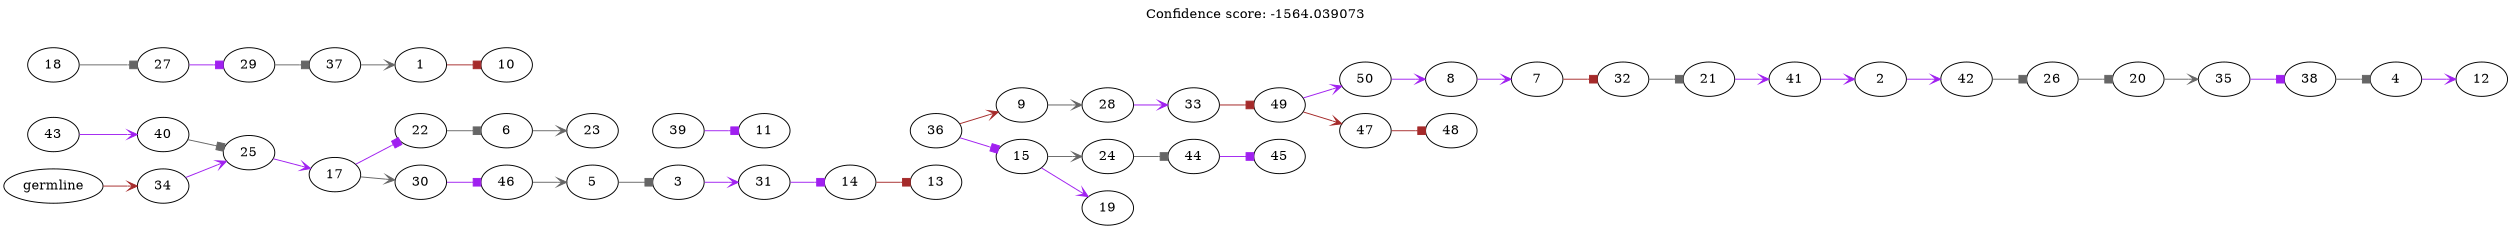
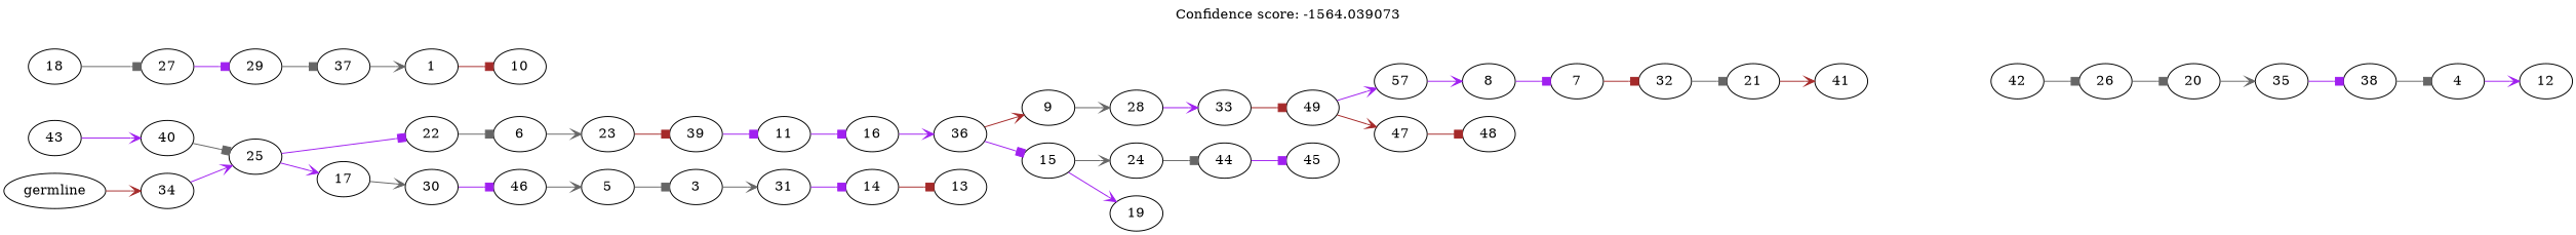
  digraph {
    label="Confidence score: -1564.039073"
    labelloc=t
    rankdir=LR
    edge [arrowhead=box color=purple]
    n1 [label=14]
    n2 [label=13]
    n3 [label=31]
    n4 [label=3]
    n5 [label=5]
    n6 [label=46]
    n7 [label=30]
    n8 [label=4]
    n9 [label=12]
    n10 [label=38]
    n11 [label=35]
    n12 [label=20]
    n13 [label=26]
    n14 [label=42]
-   n15 [label=2]
    n16 [label=41]
    n17 [label=21]
    n18 [label=32]
    n19 [label=7]
    n20 [label=8]
-   n21 [label=50]
+   n21 [label=57]
    n22 [label=1]
    n23 [label=10]
    n24 [label=37]
    n25 [label=29]
    n26 [label=27]
    n27 [label=18]
    n28 [label=48]
    n29 [label=47]
    n30 [label=49]
    n31 [label=33]
    n32 [label=28]
    n33 [label=9]
    n34 [label=44]
    n35 [label=45]
    n36 [label=24]
    n37 [label=19]
    n38 [label=15]
    n39 [label=36]
+   n40 [label=16]
    n41 [label=11]
    n42 [label=39]
    n43 [label=23]
    n44 [label=6]
    n45 [label=22]
    n46 [label=17]
    n47 [label=25]
    n48 [label=40]
    n49 [label=43]
    n50 [label=34]
    n51 [label=germline]
    n1 -> n2 [color=brown]
    n3 -> n1
-   n4 -> n3 [arrowhead=vee]
+   n4 -> n3 [arrowhead=vee color=gray40]
    n5 -> n4 [color=gray40]
    n6 -> n5 [arrowhead=vee color=gray40]
    n7 -> n6
    n8 -> n9 [arrowhead=vee]
    n10 -> n8 [color=gray40]
    n11 -> n10
    n12 -> n11 [arrowhead=vee color=gray40]
    n13 -> n12 [color=gray40]
    n14 -> n13 [color=gray40]
-   n15 -> n14 [arrowhead=vee]
-   n16 -> n15 [arrowhead=vee]
-   n17 -> n16 [arrowhead=vee]
+   n17 -> n16 [arrowhead=vee color=brown]
    n18 -> n17 [color=gray40]
    n19 -> n18 [color=brown]
-   n20 -> n19 [arrowhead=vee]
+   n20 -> n19
    n21 -> n20 [arrowhead=vee]
    n22 -> n23 [color=brown]
    n24 -> n22 [arrowhead=vee color=gray40]
    n25 -> n24 [color=gray40]
    n26 -> n25
    n27 -> n26 [color=gray40]
    n29 -> n28 [color=brown]
    n30 -> n21 [arrowhead=vee]
    n30 -> n29 [arrowhead=vee color=brown]
    n31 -> n30 [color=brown]
    n32 -> n31 [arrowhead=vee]
    n33 -> n32 [arrowhead=vee color=gray40]
    n34 -> n35
    n36 -> n34 [color=gray40]
    n38 -> n36 [arrowhead=vee color=gray40]
    n38 -> n37 [arrowhead=vee]
    n39 -> n33 [arrowhead=vee color=brown]
    n39 -> n38
+   n40 -> n39 [arrowhead=vee]
+   n41 -> n40
    n42 -> n41
+   n43 -> n42 [color=brown]
    n44 -> n43 [arrowhead=vee color=gray40]
    n45 -> n44 [color=gray40]
    n46 -> n7 [arrowhead=vee color=gray40]
-   n46 -> n45
+   n47 -> n45
    n47 -> n46 [arrowhead=vee]
    n48 -> n47 [color=gray40]
    n49 -> n48 [arrowhead=vee]
    n50 -> n47 [arrowhead=vee]
    n51 -> n50 [arrowhead=vee color=brown]
  }
